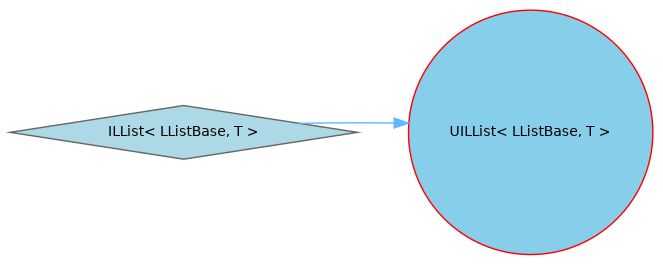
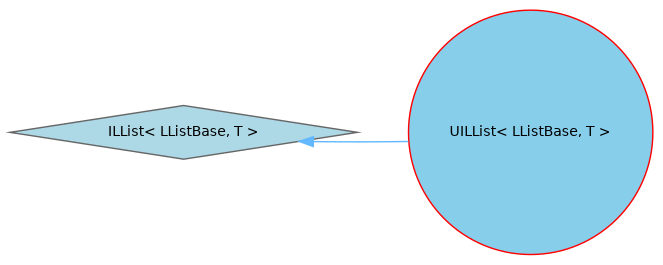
  digraph {
    rankdir=LR
    node [fontname=Helvetica fontsize=10 style=filled]
    n1 [color=gray40 fillcolor=lightblue fontcolor=black height=0.2 label="ILList\< LListBase, T \>" shape=diamond width=0.4]
    n2 [color=red fillcolor=skyblue height=0.2 label="UILList\< LListBase, T \>" shape=circle width=0.4]
-   n2 -> n1 [color=steelblue1 dir=back fontname=Helvetica fontsize=10 labelfontname=Helvetica labelfontsize=10 style=solid]
+   n1 -> n2 [color=steelblue1 dir=back fontname=Helvetica fontsize=10 labelfontname=Helvetica labelfontsize=10 style=solid]
  }
